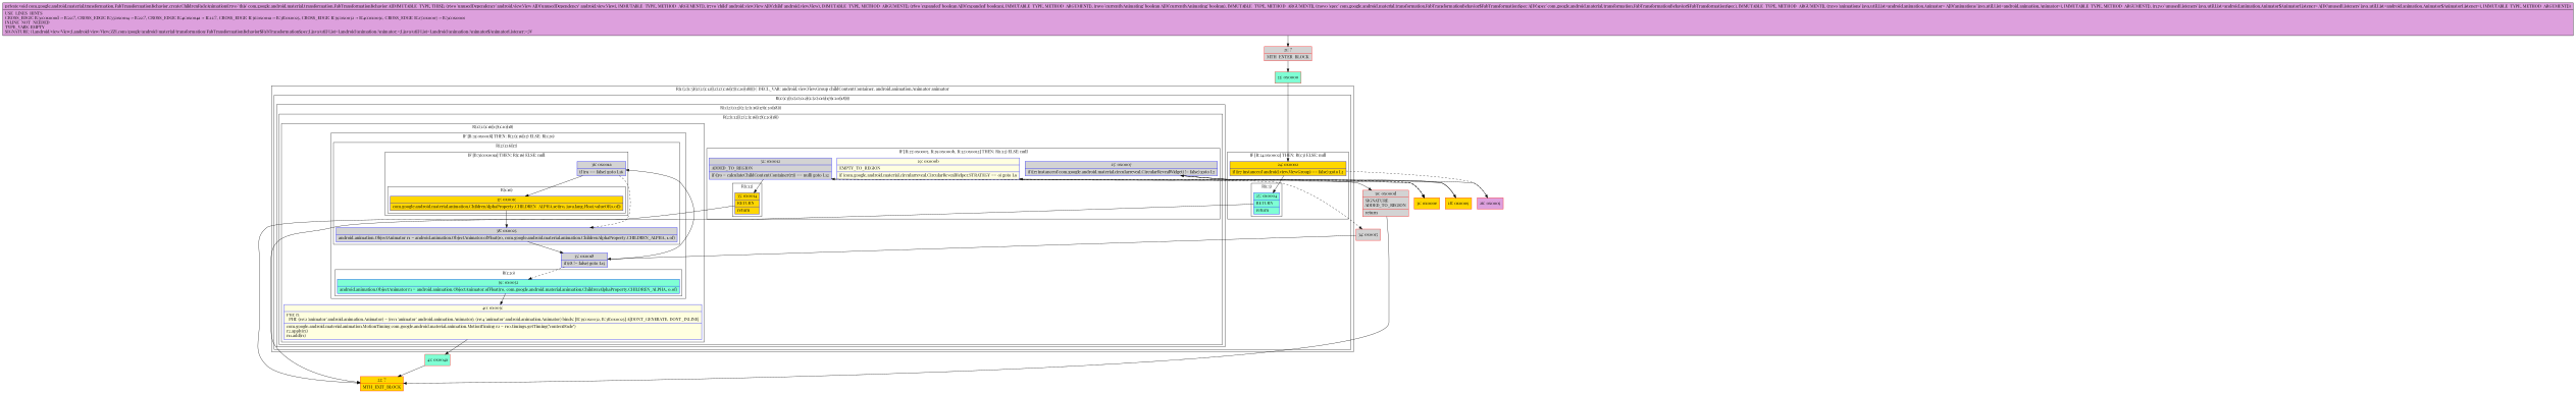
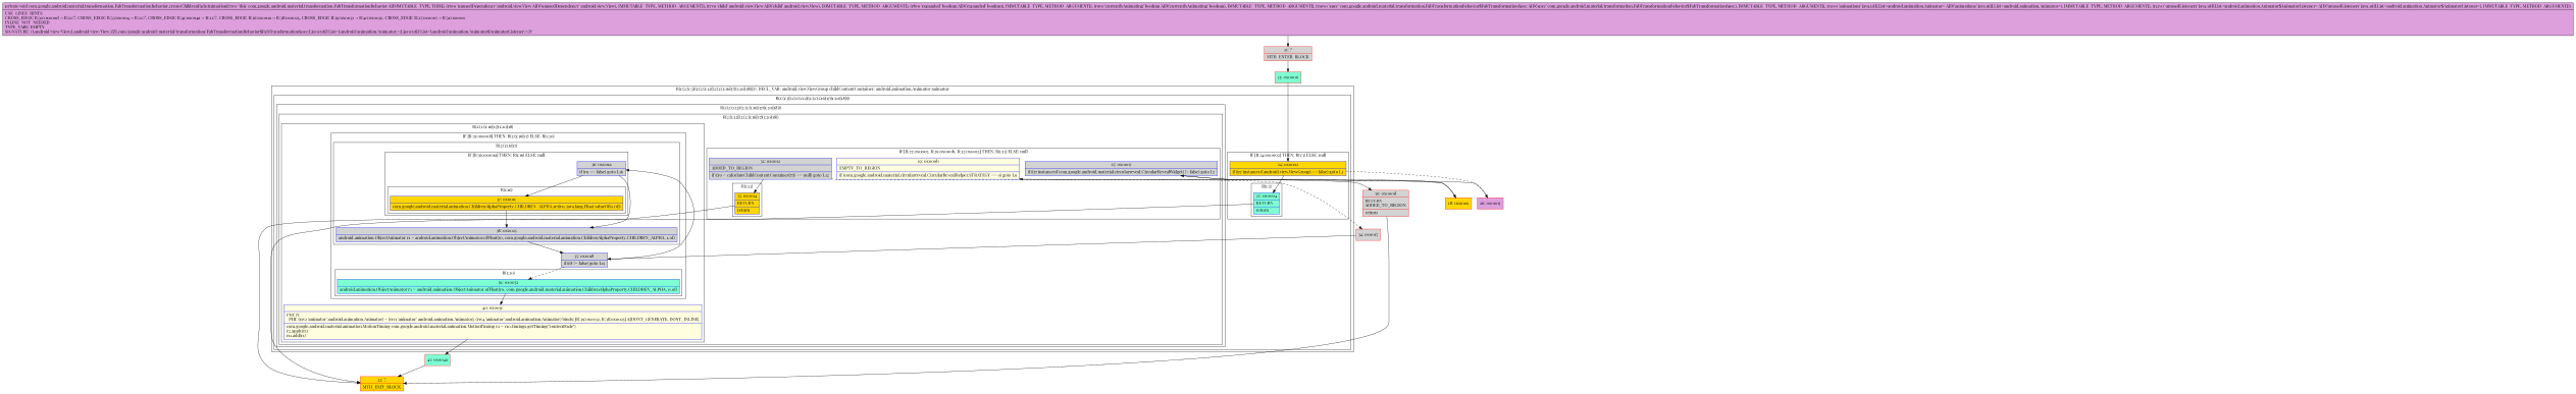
  digraph {
    fontname="Playfair Display"
    node [color=blue fillcolor=lightgrey fontname="Playfair Display" shape=record style=filled]
    edge [fontname="Playfair Display"]
    n1 [fillcolor=aquamarine label="{25\:\ 0x0004|RETURN\l|return\l}"]
    n2 [fillcolor=gold label="{24\:\ 0x0002|if ((r7 instanceof android.view.ViewGroup) == false) goto L3\l}"]
    n3 [fillcolor=gold label="{33\:\ 0x0014|RETURN\l|return\l}"]
    n4 [label="{27\:\ 0x0007|if ((r7 instanceof com.google.android.material.circularreveal.CircularRevealWidget) != false) goto L7\l}"]
    n5 [fillcolor=lightyellow label="{29\:\ 0x000b|EMPTY_TO_REGION\l|if (com.google.android.material.circularreveal.CircularRevealHelper.STRATEGY == 0) goto L9\l}"]
    n6 [label="{32\:\ 0x0012|ADDED_TO_REGION\l|if ((r0 = calculateChildContentContainer(r7)) == null) goto L12\l}"]
    n7 [fillcolor=gold label="{37\:\ 0x001c|com.google.android.material.animation.ChildrenAlphaProperty.CHILDREN_ALPHA.set(r0, java.lang.Float.valueOf(0.0f))\l}"]
    n8 [label="{36\:\ 0x001a|if (r9 == false) goto L16\l}"]
    n9 [label="{38\:\ 0x0025|android.animation.ObjectAnimator r1 = android.animation.ObjectAnimator.ofFloat(r0, com.google.android.material.animation.ChildrenAlphaProperty.CHILDREN_ALPHA, 1.0f)\l}"]
    n10 [fillcolor=aquamarine label="{39\:\ 0x0032|android.animation.ObjectAnimator r1 = android.animation.ObjectAnimator.ofFloat(r0, com.google.android.material.animation.ChildrenAlphaProperty.CHILDREN_ALPHA, 0.0f)\l}"]
    n11 [label="{35\:\ 0x0018|if (r8 != false) goto L15\l}"]
    n12 [fillcolor=lightyellow label="{40\:\ 0x003c|PHI: r1 \l  PHI: (r1v2 'animator' android.animation.Animator) = (r1v1 'animator' android.animation.Animator), (r1v4 'animator' android.animation.Animator) binds: [B:39:0x0032, B:38:0x0025] A[DONT_GENERATE, DONT_INLINE]\l|com.google.android.material.animation.MotionTiming com.google.android.material.animation.MotionTiming r2 = r10.timings.getTiming(\"contentFade\")\lr2.apply(r1)\lr11.add(r1)\l}"]
    n13 [color=red fillcolor=gold label="{22\:\ ?|MTH_EXIT_BLOCK\l}"]
    n14 [color=red fillcolor=plum label="{26\:\ 0x0005}"]
    n15 [color=red fillcolor=gold label="{28\:\ 0x0009}"]
-   n16 [color=red fillcolor=gold label="{31\:\ 0x000e}"]
-   n17 [color=red label="{30\:\ 0x000d|SIGNATURE\lADDED_TO_REGION\l|return\l}"]
+   n17 [color=red label="{30\:\ 0x000d|RETURN\lADDED_TO_REGION\l|return\l}"]
    n18 [color=red label="{34\:\ 0x0015}"]
    n19 [color=red fillcolor=aquamarine label="{41\:\ 0x004a}"]
    n20 [color=red label="{21\:\ ?|MTH_ENTER_BLOCK\l}"]
    n21 [color=red fillcolor=aquamarine label="{23\:\ 0x0000}"]
    n22 [fillcolor=plum label="{private void com.google.android.material.transformation.FabTransformationBehavior.createChildrenFadeAnimation((r5v0 'this' com.google.android.material.transformation.FabTransformationBehavior A[IMMUTABLE_TYPE, THIS]), (r6v0 'unusedDependency' android.view.View A[D('unusedDependency' android.view.View), IMMUTABLE_TYPE, METHOD_ARGUMENT]), (r7v0 'child' android.view.View A[D('child' android.view.View), IMMUTABLE_TYPE, METHOD_ARGUMENT]), (r8v0 'expanded' boolean A[D('expanded' boolean), IMMUTABLE_TYPE, METHOD_ARGUMENT]), (r9v0 'currentlyAnimating' boolean A[D('currentlyAnimating' boolean), IMMUTABLE_TYPE, METHOD_ARGUMENT]), (r10v0 'spec' com.google.android.material.transformation.FabTransformationBehavior$FabTransformationSpec A[D('spec' com.google.android.material.transformation.FabTransformationBehavior$FabTransformationSpec), IMMUTABLE_TYPE, METHOD_ARGUMENT]), (r11v0 'animations' java.util.List\<android.animation.Animator\> A[D('animations' java.util.List\<android.animation.Animator\>), IMMUTABLE_TYPE, METHOD_ARGUMENT]), (r12v0 'unusedListeners' java.util.List\<android.animation.Animator$AnimatorListener\> A[D('unusedListeners' java.util.List\<android.animation.Animator$AnimatorListener\>), IMMUTABLE_TYPE, METHOD_ARGUMENT]))  | USE_LINES_HINTS\lCROSS_EDGE: B:30:0x000d \-\> B:22:?, CROSS_EDGE: B:33:0x0014 \-\> B:22:?, CROSS_EDGE: B:41:0x004a \-\> B:22:?, CROSS_EDGE: B:36:0x001a \-\> B:38:0x0025, CROSS_EDGE: B:39:0x0032 \-\> B:40:0x003c, CROSS_EDGE: B:27:0x0007 \-\> B:31:0x000e\lINLINE_NOT_NEEDED\lTYPE_VARS: EMPTY\lSIGNATURE: (Landroid\/view\/View;Landroid\/view\/View;ZZLcom\/google\/android\/material\/transformation\/FabTransformationBehavior$FabTransformationSpec;Ljava\/util\/List\<Landroid\/animation\/Animator;\>;Ljava\/util\/List\<Landroid\/animation\/Animator$AnimatorListener;\>;)V\l}" color=""]
    subgraph cluster_1 {
      label="R(1:(2:(1:3)|(1:(2:(1:12)|(2:(2:(1:16)|17)(1:20)|18))))) | DECL_VAR: android.view.ViewGroup childContentContainer, android.animation.Animator animator\l"
      subgraph cluster_2 {
        label="R(2:(1:3)|(1:(2:(1:12)|(2:(2:(1:16)|17)(1:20)|18))))"
        subgraph cluster_3 {
          label="IF [B:24:0x0002] THEN: R(1:3) ELSE: null"
          n2
          subgraph cluster_4 {
            label="R(1:3)"
            n1
          }
        }
        subgraph cluster_5 {
          label="R(1:(2:(1:12)|(2:(2:(1:16)|17)(1:20)|18)))"
          subgraph cluster_6 {
            label="R(2:(1:12)|(2:(2:(1:16)|17)(1:20)|18))"
            subgraph cluster_7 {
              label="IF [B:27:0x0007, B:29:0x000b, B:32:0x0012] THEN: R(1:12) ELSE: null"
              n4
              n5
              n6
              subgraph cluster_8 {
                label="R(1:12)"
                n3
              }
            }
            subgraph cluster_9 {
              label="R(2:(2:(1:16)|17)(1:20)|18)"
              n12
              subgraph cluster_10 {
                label="IF [B:35:0x0018] THEN: R(2:(1:16)|17) ELSE: R(1:20)"
                n11
                subgraph cluster_11 {
                  label="R(2:(1:16)|17)"
                  n9
                  subgraph cluster_12 {
                    label="IF [B:36:0x001a] THEN: R(1:16) ELSE: null"
                    n8
                    subgraph cluster_13 {
                      label="R(1:16)"
                      n7
                    }
                  }
                }
                subgraph cluster_14 {
                  label="R(1:20)"
                  n10
                }
              }
            }
          }
        }
      }
    }
    n1 -> n13
    n2 -> n1
    n2 -> n14 [style=dashed]
    n3 -> n13
    n4 -> n15
-   n4 -> n16 [style=dashed]
-   n5 -> n16 [style=dashed]
    n5 -> n17
    n6 -> n3
    n6 -> n18 [style=dashed]
    n7 -> n9
    n8 -> n7
-   n8 -> n9 [style=dashed]
+   n8 -> n9 [style=solid]
    n9 -> n11
    n10 -> n12
    n11 -> n8
    n11 -> n10 [style=dashed]
    n12 -> n19
    n14 -> n4
    n15 -> n5
-   n16 -> n6
    n17 -> n13
    n18 -> n11
    n19 -> n13
    n20 -> n21
    n21 -> n2
    n22 -> n20
  }
